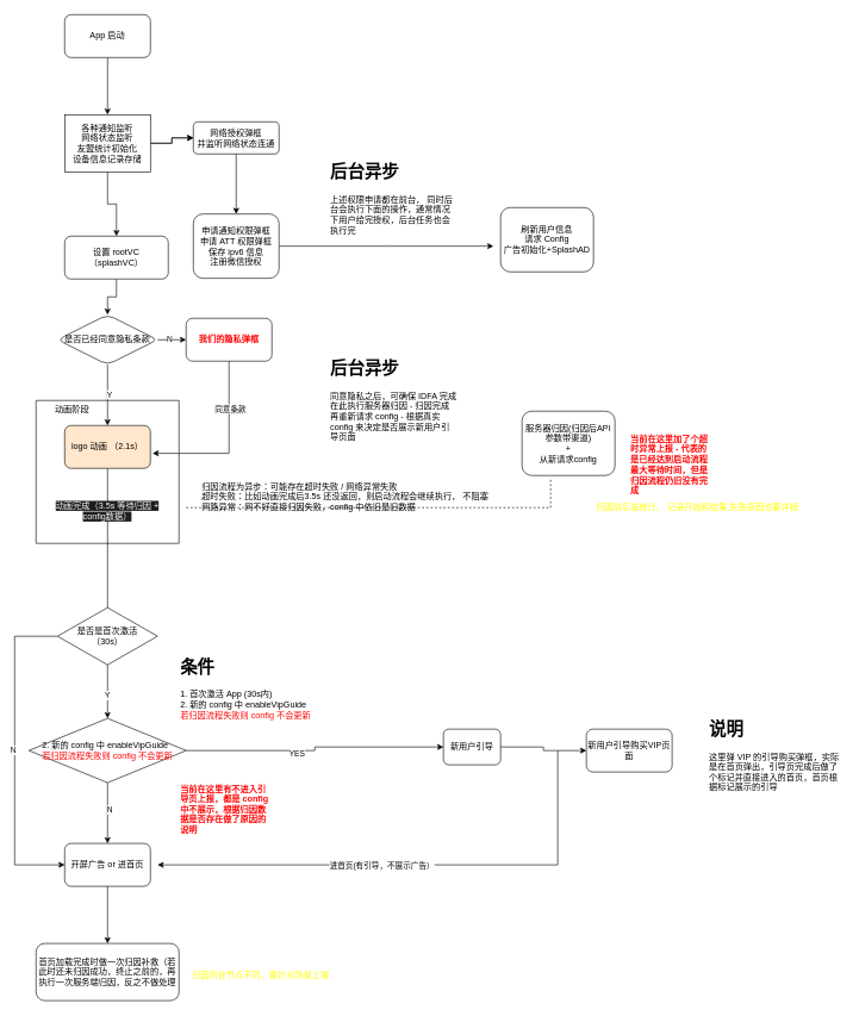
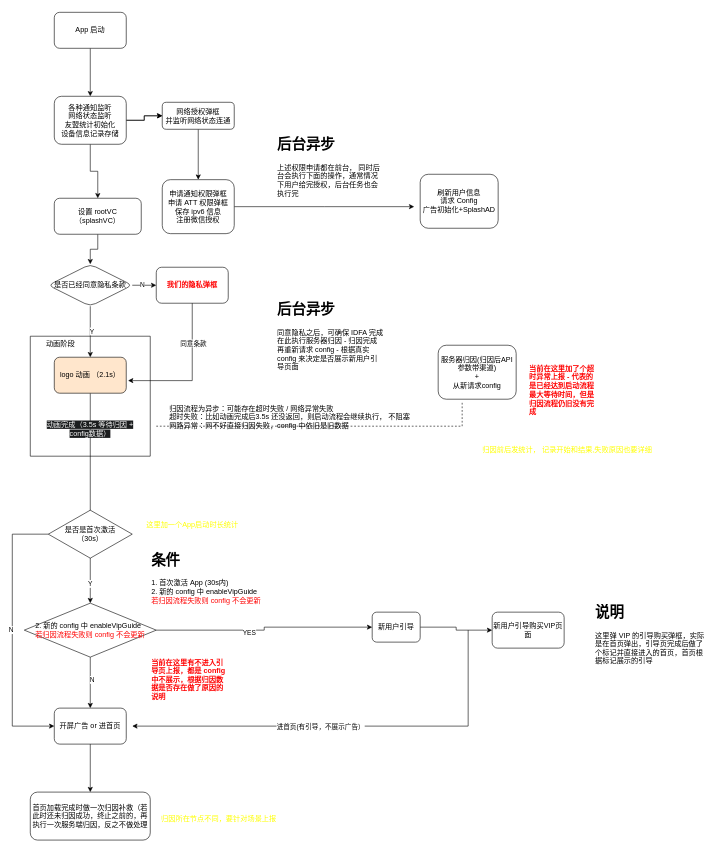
  <mxCell id="0" />
  <mxCell id="1" parent="0" />
  <mxCell id="2" value="" style="edgeStyle=orthogonalEdgeStyle;rounded=0;orthogonalLoop=1;jettySize=auto;html=1;" edge="1" parent="1" source="3" target="7"><mxGeometry relative="1" as="geometry" /></mxCell>
  <mxCell id="3" value="App 启动" style="rounded=1;whiteSpace=wrap;html=1;" vertex="1" parent="1"><mxGeometry x="90" y="20" width="120" height="60" as="geometry" /></mxCell>
  <mxCell id="4" value="" style="edgeStyle=orthogonalEdgeStyle;rounded=0;orthogonalLoop=1;jettySize=auto;html=1;" edge="1" parent="1" source="7" target="9"><mxGeometry relative="1" as="geometry" /></mxCell>
  <mxCell id="5" value="" style="edgeStyle=orthogonalEdgeStyle;rounded=0;orthogonalLoop=1;jettySize=auto;html=1;" edge="1" parent="1" source="7" target="9"><mxGeometry relative="1" as="geometry" /></mxCell>
  <mxCell id="6" value="" style="edgeStyle=orthogonalEdgeStyle;rounded=0;orthogonalLoop=1;jettySize=auto;html=1;" edge="1" parent="1" source="7" target="15"><mxGeometry relative="1" as="geometry" /></mxCell>
- <mxCell id="7" value="各种通知监听&lt;div&gt;网络状态监听&lt;/div&gt;&lt;div&gt;友盟统计初始化&lt;/div&gt;&lt;div&gt;设备信息记录存储&lt;/div&gt;" style="whiteSpace=wrap;html=1;rounded=0;" vertex="1" parent="1"><mxGeometry x="90" y="160" width="120" height="80" as="geometry" /></mxCell>
+ <mxCell id="7" value="各种通知监听&lt;div&gt;网络状态监听&lt;/div&gt;&lt;div&gt;友盟统计初始化&lt;/div&gt;&lt;div&gt;设备信息记录存储&lt;/div&gt;" style="whiteSpace=wrap;html=1;rounded=1;" vertex="1" parent="1"><mxGeometry x="90" y="160" width="120" height="80" as="geometry" /></mxCell>
  <mxCell id="8" value="" style="edgeStyle=orthogonalEdgeStyle;rounded=0;orthogonalLoop=1;jettySize=auto;html=1;" edge="1" parent="1" source="9" target="11"><mxGeometry relative="1" as="geometry" /></mxCell>
  <mxCell id="9" value="&lt;div&gt;网络授权弹框&lt;/div&gt;并监听网络状态连通" style="whiteSpace=wrap;html=1;rounded=1;" vertex="1" parent="1"><mxGeometry x="270" y="170" width="120" height="45" as="geometry" /></mxCell>
  <mxCell id="10" style="edgeStyle=orthogonalEdgeStyle;rounded=0;orthogonalLoop=1;jettySize=auto;html=1;" edge="1" parent="1" source="11"><mxGeometry relative="1" as="geometry"><mxPoint x="690" y="344" as="targetPoint" /></mxGeometry></mxCell>
  <mxCell id="11" value="申请通知权限弹框&lt;div&gt;申请 ATT 权限弹框&lt;/div&gt;&lt;div&gt;保存 ipv6 信息&lt;/div&gt;&lt;div&gt;注册微信授权&lt;/div&gt;" style="whiteSpace=wrap;html=1;rounded=1;" vertex="1" parent="1"><mxGeometry x="270" y="299" width="120" height="90" as="geometry" /></mxCell>
  <mxCell id="12" value="刷新用户信息&lt;div&gt;请求 Config&lt;/div&gt;&lt;div&gt;广告初始化+SplashAD&lt;/div&gt;" style="whiteSpace=wrap;html=1;rounded=1;" vertex="1" parent="1"><mxGeometry x="700" y="290" width="130" height="90" as="geometry" /></mxCell>
  <mxCell id="13" value="&lt;h1 style=&quot;margin-top: 0px;&quot;&gt;后台异步&lt;/h1&gt;&lt;div&gt;上述权限申请都在前台， 同时后台会执行下面的操作，通常情况下用户给完授权，后台任务也会执行完&lt;/div&gt;" style="text;html=1;whiteSpace=wrap;overflow=hidden;rounded=0;" vertex="1" parent="1"><mxGeometry x="460" y="220" width="180" height="120" as="geometry" /></mxCell>
  <mxCell id="14" value="" style="edgeStyle=orthogonalEdgeStyle;rounded=0;orthogonalLoop=1;jettySize=auto;html=1;" edge="1" parent="1" source="15" target="20"><mxGeometry relative="1" as="geometry" /></mxCell>
  <mxCell id="15" value="设置 rootVC&lt;div&gt;（splashVC）&lt;/div&gt;" style="whiteSpace=wrap;html=1;rounded=1;" vertex="1" parent="1"><mxGeometry x="90" y="330" width="145" height="60" as="geometry" /></mxCell>
  <mxCell id="16" value="" style="edgeStyle=orthogonalEdgeStyle;rounded=0;orthogonalLoop=1;jettySize=auto;html=1;" edge="1" parent="1" source="20" target="23"><mxGeometry relative="1" as="geometry" /></mxCell>
  <mxCell id="17" value="Y" style="edgeLabel;html=1;align=center;verticalAlign=middle;resizable=0;points=[];" vertex="1" connectable="0" parent="16"><mxGeometry x="-0.035" y="2" relative="1" as="geometry"><mxPoint as="offset" /></mxGeometry></mxCell>
  <mxCell id="18" value="" style="edgeStyle=orthogonalEdgeStyle;rounded=0;orthogonalLoop=1;jettySize=auto;html=1;" edge="1" parent="1" source="20" target="24"><mxGeometry relative="1" as="geometry" /></mxCell>
  <mxCell id="19" value="N" style="edgeLabel;html=1;align=center;verticalAlign=middle;resizable=0;points=[];" vertex="1" connectable="0" parent="18"><mxGeometry x="-0.2" y="1" relative="1" as="geometry"><mxPoint as="offset" /></mxGeometry></mxCell>
  <mxCell id="20" value="是否已经同意隐私条款" style="rhombus;whiteSpace=wrap;html=1;rounded=1;" vertex="1" parent="1"><mxGeometry x="80" y="440" width="140" height="70" as="geometry" /></mxCell>
  <mxCell id="21" value="" style="edgeStyle=orthogonalEdgeStyle;rounded=0;orthogonalLoop=1;jettySize=auto;html=1;" edge="1" parent="1" source="23" target="34"><mxGeometry relative="1" as="geometry"><mxPoint x="150" y="770" as="targetPoint" /></mxGeometry></mxCell>
  <mxCell id="22" value="Y" style="edgeLabel;html=1;align=center;verticalAlign=middle;resizable=0;points=[];" vertex="1" connectable="0" parent="21"><mxGeometry x="0.812" y="-1" relative="1" as="geometry"><mxPoint as="offset" /></mxGeometry></mxCell>
  <mxCell id="23" value="logo 动画 （2.1s）" style="whiteSpace=wrap;html=1;rounded=1;fillColor=#ffe6cc;" vertex="1" parent="1"><mxGeometry x="90" y="595" width="120" height="60" as="geometry" /></mxCell>
  <mxCell id="24" value="&lt;meta charset=&quot;utf-8&quot;&gt;&lt;b style=&quot;forced-color-adjust: none; box-shadow: none !important; color: rgb(255, 255, 255); font-family: Helvetica; font-size: 12px; font-style: normal; font-variant-ligatures: normal; font-variant-caps: normal; letter-spacing: normal; orphans: 2; text-align: center; text-indent: 0px; text-transform: none; widows: 2; word-spacing: 0px; -webkit-text-stroke-width: 0px; white-space: normal; text-decoration-thickness: initial; text-decoration-style: initial; text-decoration-color: initial; background-color: light-dark(#ffffff, var(--ge-dark-color, #121212));&quot;&gt;&lt;font style=&quot;forced-color-adjust: none; box-shadow: none !important; color: rgb(255, 0, 0);&quot; data-mx-given-colors=&quot;{&amp;quot;color&amp;quot;:&amp;quot;rgb(255, 0, 0)&amp;quot;}&quot;&gt;我们的隐私弹框&lt;/font&gt;&lt;/b&gt;" style="whiteSpace=wrap;html=1;rounded=1;" vertex="1" parent="1"><mxGeometry x="260" y="445" width="120" height="60" as="geometry" /></mxCell>
  <mxCell id="25" style="edgeStyle=orthogonalEdgeStyle;rounded=0;orthogonalLoop=1;jettySize=auto;html=1;entryX=1.025;entryY=0.65;entryDx=0;entryDy=0;entryPerimeter=0;" edge="1" parent="1" source="24" target="23"><mxGeometry relative="1" as="geometry"><Array as="points"><mxPoint x="320" y="634" /></Array></mxGeometry></mxCell>
  <mxCell id="26" value="同意条款" style="edgeLabel;html=1;align=center;verticalAlign=middle;resizable=0;points=[];" vertex="1" connectable="0" parent="25"><mxGeometry x="-0.441" y="1" relative="1" as="geometry"><mxPoint as="offset" /></mxGeometry></mxCell>
  <mxCell id="27" value="服务&lt;span style=&quot;background-color: transparent; color: light-dark(rgb(0, 0, 0), rgb(255, 255, 255));&quot;&gt;器归因(归因后API参数带渠道)&lt;/span&gt;&lt;div&gt;+&lt;br&gt;&lt;div&gt;&lt;div&gt;从新请求config&lt;/div&gt;&lt;/div&gt;&lt;/div&gt;" style="whiteSpace=wrap;html=1;rounded=1;" vertex="1" parent="1"><mxGeometry x="730" y="575" width="130" height="90" as="geometry" /></mxCell>
  <mxCell id="28" value="&lt;h1 style=&quot;margin-top: 0px;&quot;&gt;后台异步&lt;/h1&gt;&lt;div&gt;同意隐私之后，可确保 IDFA 完成&lt;/div&gt;&lt;div&gt;在此执行服务器归因 - 归因完成再重新请求 config - 根据真实 config 来决定是否展示新用户引导页面&lt;/div&gt;" style="text;html=1;whiteSpace=wrap;overflow=hidden;rounded=0;" vertex="1" parent="1"><mxGeometry x="460" y="495" width="180" height="120" as="geometry" /></mxCell>
  <mxCell id="29" value="&lt;meta charset=&quot;utf-8&quot;&gt;&lt;span style=&quot;color: rgb(255, 255, 255); font-family: Helvetica; font-size: 12px; font-style: normal; font-variant-ligatures: normal; font-variant-caps: normal; font-weight: 400; letter-spacing: normal; orphans: 2; text-align: center; text-indent: 0px; text-transform: none; widows: 2; word-spacing: 0px; -webkit-text-stroke-width: 0px; white-space: normal; background-color: rgb(27, 29, 30); text-decoration-thickness: initial; text-decoration-style: initial; text-decoration-color: initial; display: inline !important; float: none;&quot;&gt;动画完成（3.5s 等待归因 + config数据）&lt;/span&gt;" style="text;html=1;align=center;verticalAlign=middle;whiteSpace=wrap;rounded=0;" vertex="1" parent="1"><mxGeometry x="60" y="700" width="180" height="30" as="geometry" /></mxCell>
  <mxCell id="30" value="" style="edgeStyle=orthogonalEdgeStyle;rounded=0;orthogonalLoop=1;jettySize=auto;html=1;" edge="1" parent="1" source="34"><mxGeometry relative="1" as="geometry"><mxPoint x="150" y="1180" as="targetPoint" /></mxGeometry></mxCell>
  <mxCell id="31" value="N" style="edgeLabel;html=1;align=center;verticalAlign=middle;resizable=0;points=[];" vertex="1" connectable="0" parent="30"><mxGeometry x="-0.133" y="2" relative="1" as="geometry"><mxPoint as="offset" /></mxGeometry></mxCell>
  <mxCell id="32" value="" style="edgeStyle=orthogonalEdgeStyle;rounded=0;orthogonalLoop=1;jettySize=auto;html=1;entryX=0;entryY=0.5;entryDx=0;entryDy=0;" edge="1" parent="1" source="34" target="38"><mxGeometry relative="1" as="geometry"><mxPoint x="310" y="1050" as="targetPoint" /></mxGeometry></mxCell>
  <mxCell id="33" value="YES" style="edgeLabel;html=1;align=center;verticalAlign=middle;resizable=0;points=[];" vertex="1" connectable="0" parent="32"><mxGeometry x="-0.156" y="-3" relative="1" as="geometry"><mxPoint as="offset" /></mxGeometry></mxCell>
  <mxCell id="34" value="&lt;div style=&quot;text-align: left;&quot;&gt;2. 新的 config 中 enableVipGuide&lt;/div&gt;&lt;div style=&quot;text-align: left;&quot;&gt;&lt;font style=&quot;color: rgb(255, 0, 0);&quot;&gt;若归因流程失败则 config 不会更新&lt;/font&gt;&lt;/div&gt;" style="rhombus;whiteSpace=wrap;html=1;" vertex="1" parent="1"><mxGeometry x="40" y="1005" width="220" height="90" as="geometry" /></mxCell>
  <mxCell id="35" value="" style="swimlane;startSize=0;" vertex="1" parent="1"><mxGeometry x="50" y="560" width="200" height="200" as="geometry"><mxRectangle x="50" y="570" width="50" height="40" as="alternateBounds" /></mxGeometry></mxCell>
  <mxCell id="36" value="动画阶段" style="text;html=1;align=center;verticalAlign=middle;resizable=0;points=[];autosize=1;strokeColor=none;fillColor=none;" vertex="1" parent="1"><mxGeometry x="65" y="558" width="70" height="30" as="geometry" /></mxCell>
  <mxCell id="37" value="" style="edgeStyle=orthogonalEdgeStyle;rounded=0;orthogonalLoop=1;jettySize=auto;html=1;" edge="1" parent="1" source="38" target="45"><mxGeometry relative="1" as="geometry" /></mxCell>
  <mxCell id="38" value="新用户引导" style="rounded=1;whiteSpace=wrap;html=1;" vertex="1" parent="1"><mxGeometry x="620" y="1020" width="80" height="50" as="geometry" /></mxCell>
  <mxCell id="39" value="&lt;h1 style=&quot;margin-top: 0px;&quot;&gt;条件&lt;/h1&gt;&lt;div&gt;1. 首次激活 App (30s内)&lt;/div&gt;&lt;div&gt;2. 新的 config 中 enableVipGuide&lt;/div&gt;&lt;div&gt;&lt;font style=&quot;color: rgb(255, 0, 0);&quot;&gt;若归因流程失败则 config 不会更新&lt;/font&gt;&lt;/div&gt;" style="text;html=1;whiteSpace=wrap;overflow=hidden;rounded=0;" vertex="1" parent="1"><mxGeometry x="250" y="913" width="190" height="97" as="geometry" /></mxCell>
  <mxCell id="40" value="" style="endArrow=none;dashed=1;html=1;rounded=0;" edge="1" parent="1"><mxGeometry width="50" height="50" relative="1" as="geometry"><mxPoint x="260" y="710" as="sourcePoint" /><mxPoint x="770" y="670" as="targetPoint" /><Array as="points"><mxPoint x="770" y="710" /></Array></mxGeometry></mxCell>
  <mxCell id="41" value="归因流程为异步：可能存在超时失败 / 网络异常失败&lt;div&gt;超时失败：比如动画完成后3.5s 还没返回，则启动流程会继续执行， 不阻塞&lt;/div&gt;&lt;div&gt;网路异常：网不好直接归因失败，config 中依旧是旧数据&lt;/div&gt;" style="text;html=1;align=left;verticalAlign=middle;resizable=0;points=[];autosize=1;strokeColor=none;fillColor=none;" vertex="1" parent="1"><mxGeometry x="280" y="665" width="420" height="60" as="geometry" /></mxCell>
  <mxCell id="42" value="" style="edgeStyle=orthogonalEdgeStyle;rounded=0;orthogonalLoop=1;jettySize=auto;html=1;" edge="1" parent="1" source="43" target="44"><mxGeometry relative="1" as="geometry" /></mxCell>
  <mxCell id="43" value="开屏广告 or 进首页" style="rounded=1;whiteSpace=wrap;html=1;" vertex="1" parent="1"><mxGeometry x="90" y="1180" width="120" height="60" as="geometry" /></mxCell>
  <mxCell id="44" value="首页加载完成时做一次归因补救（若此时还未归因成功，终止之前的，再执行一次服务端归因，反之不做处理" style="whiteSpace=wrap;html=1;rounded=1;" vertex="1" parent="1"><mxGeometry x="50" y="1320" width="200" height="80" as="geometry" /></mxCell>
  <mxCell id="45" value="新用户引导购买VIP页面" style="rounded=1;whiteSpace=wrap;html=1;" vertex="1" parent="1"><mxGeometry x="820" y="1020" width="120" height="60" as="geometry" /></mxCell>
  <mxCell id="46" value="&lt;h1 style=&quot;margin-top: 0px;&quot;&gt;说明&lt;/h1&gt;&lt;div&gt;这里弹 VIP 的引导购买弹框，实际是在首页弹出，引导页完成后做了个标记并直接进入的首页，首页根据标记展示的引导&lt;/div&gt;" style="text;html=1;whiteSpace=wrap;overflow=hidden;rounded=0;" vertex="1" parent="1"><mxGeometry x="990" y="1000" width="190" height="120" as="geometry" /></mxCell>
  <mxCell id="47" value="" style="endArrow=classic;html=1;rounded=0;" edge="1" parent="1"><mxGeometry width="50" height="50" relative="1" as="geometry"><mxPoint x="780" y="1050" as="sourcePoint" /><mxPoint x="220" y="1210" as="targetPoint" /><Array as="points"><mxPoint x="780" y="1210" /></Array></mxGeometry></mxCell>
  <mxCell id="48" value="进首页(有引导，不展示广告）" style="edgeLabel;html=1;align=center;verticalAlign=middle;resizable=0;points=[];" vertex="1" connectable="0" parent="47"><mxGeometry x="0.131" relative="1" as="geometry"><mxPoint as="offset" /></mxGeometry></mxCell>
  <mxCell id="49" value="&lt;b style=&quot;forced-color-adjust: none; box-shadow: none !important; color: rgb(255, 255, 255); font-family: Helvetica; font-size: 12px; font-style: normal; font-variant-ligatures: normal; font-variant-caps: normal; letter-spacing: normal; orphans: 2; text-align: center; text-indent: 0px; text-transform: none; widows: 2; word-spacing: 0px; -webkit-text-stroke-width: 0px; white-space: normal; text-decoration-thickness: initial; text-decoration-style: initial; text-decoration-color: initial; background-color: light-dark(#ffffff, var(--ge-dark-color, #121212));&quot;&gt;&lt;font style=&quot;forced-color-adjust: none; box-shadow: none !important; color: rgb(255, 0, 0);&quot;&gt;当前在这里加了个超时异常上报 - 代表的是已经达到启动流程最大等待时间，但是归因流程仍旧没有完成&lt;/font&gt;&lt;/b&gt;" style="text;whiteSpace=wrap;html=1;" vertex="1" parent="1"><mxGeometry x="880" y="600" width="120" height="40" as="geometry" /></mxCell>
  <mxCell id="50" value="&lt;b style=&quot;forced-color-adjust: none; box-shadow: none !important; color: rgb(255, 255, 255); font-family: Helvetica; font-size: 12px; font-style: normal; font-variant-ligatures: normal; font-variant-caps: normal; letter-spacing: normal; orphans: 2; text-align: center; text-indent: 0px; text-transform: none; widows: 2; word-spacing: 0px; -webkit-text-stroke-width: 0px; white-space: normal; text-decoration-thickness: initial; text-decoration-style: initial; text-decoration-color: initial; background-color: light-dark(#ffffff, var(--ge-dark-color, #121212));&quot;&gt;&lt;font style=&quot;forced-color-adjust: none; box-shadow: none !important; color: rgb(255, 0, 0);&quot;&gt;当前在这里有不进入引导页上报，都是 config 中不展示，根据归因数据是否存在做了原因的说明&lt;/font&gt;&lt;/b&gt;" style="text;whiteSpace=wrap;html=1;" vertex="1" parent="1"><mxGeometry x="250" y="1090" width="130" height="90" as="geometry" /></mxCell>
  <mxCell id="51" style="edgeStyle=orthogonalEdgeStyle;rounded=0;orthogonalLoop=1;jettySize=auto;html=1;exitX=0;exitY=0.5;exitDx=0;exitDy=0;entryX=0;entryY=0.5;entryDx=0;entryDy=0;" edge="1" parent="1" source="53" target="43"><mxGeometry relative="1" as="geometry"><Array as="points"><mxPoint x="20" y="890" /><mxPoint x="20" y="1210" /></Array></mxGeometry></mxCell>
  <mxCell id="52" value="N" style="edgeLabel;html=1;align=center;verticalAlign=middle;resizable=0;points=[];" vertex="1" connectable="0" parent="51"><mxGeometry x="-0.027" y="-3" relative="1" as="geometry"><mxPoint as="offset" /></mxGeometry></mxCell>
  <mxCell id="53" value="是否是首次激活&lt;div&gt;（30s）&lt;/div&gt;" style="rhombus;whiteSpace=wrap;html=1;" vertex="1" parent="1"><mxGeometry x="80" y="850" width="140" height="80" as="geometry" /></mxCell>
- <mxCell id="54" value="&lt;font style=&quot;&quot;&gt;归因前后发统计， 记录开始和结果,失败原因也要详细&lt;/font&gt;" style="text;html=1;align=center;verticalAlign=middle;resizable=0;points=[];autosize=1;strokeColor=none;fillColor=none;fontColor=#FFFF00;" vertex="1" parent="1"><mxGeometry x="820" y="695" width="310" height="30" as="geometry" /></mxCell>
+ <mxCell id="54" value="&lt;font style=&quot;&quot;&gt;归因前后发统计， 记录开始和结果,失败原因也要详细&lt;/font&gt;" style="text;html=1;align=center;verticalAlign=middle;resizable=0;points=[];autosize=1;strokeColor=none;fillColor=none;fontColor=#FFFF00;" vertex="1" parent="1"><mxGeometry x="790" y="735" width="310" height="30" as="geometry" /></mxCell>
+ <mxCell id="55" value="这里加一个App启动时长统计" style="text;html=1;align=center;verticalAlign=middle;resizable=0;points=[];autosize=1;strokeColor=none;fillColor=none;fontColor=#FFFF00;" vertex="1" parent="1"><mxGeometry x="230" y="860" width="180" height="30" as="geometry" /></mxCell>
  <mxCell id="56" value="归因所在节点不同，要针对场景上报" style="text;html=1;align=center;verticalAlign=middle;resizable=0;points=[];autosize=1;strokeColor=none;fillColor=none;fontColor=#FFFF00;" vertex="1" parent="1"><mxGeometry x="254" y="1350" width="220" height="30" as="geometry" /></mxCell>
